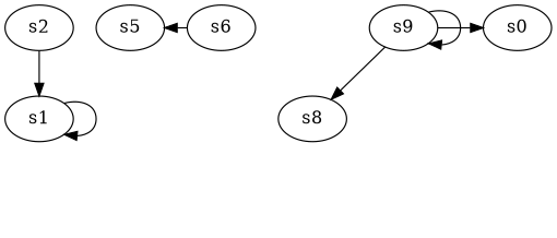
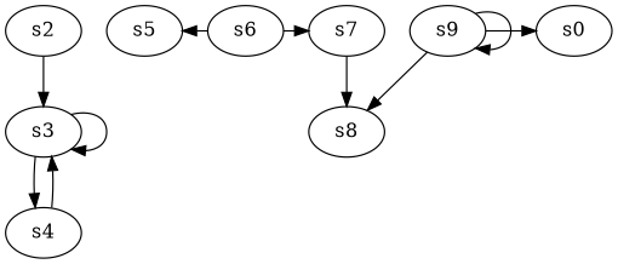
  digraph {
    node [player=0]
-   s3 [player=1 label=s1]
+   s3 [player=1]
    s2
+   s4
    s5 [player=1]
    s6
+   s7 [player=1]
    s8
    s9 [player=1]
    s0
    s3 -> s3 [constraint="time % 4 == 0"]
+   s3 -> s4
    s2 -> s3
+   s4 -> s3 [constraint="!(time % 3 == 0)"]
    s6 -> s5 [constraint="!(time % 3 == 0)"]
+   s6 -> s7 [constraint="time == 11"]
+   s7 -> s8
    s9 -> s8 [constraint="time == 11"]
    s9 -> s9 [constraint="time % 2 == 0"]
    s9 -> s0 [constraint="!(time % 3 == 0)"]
  }
